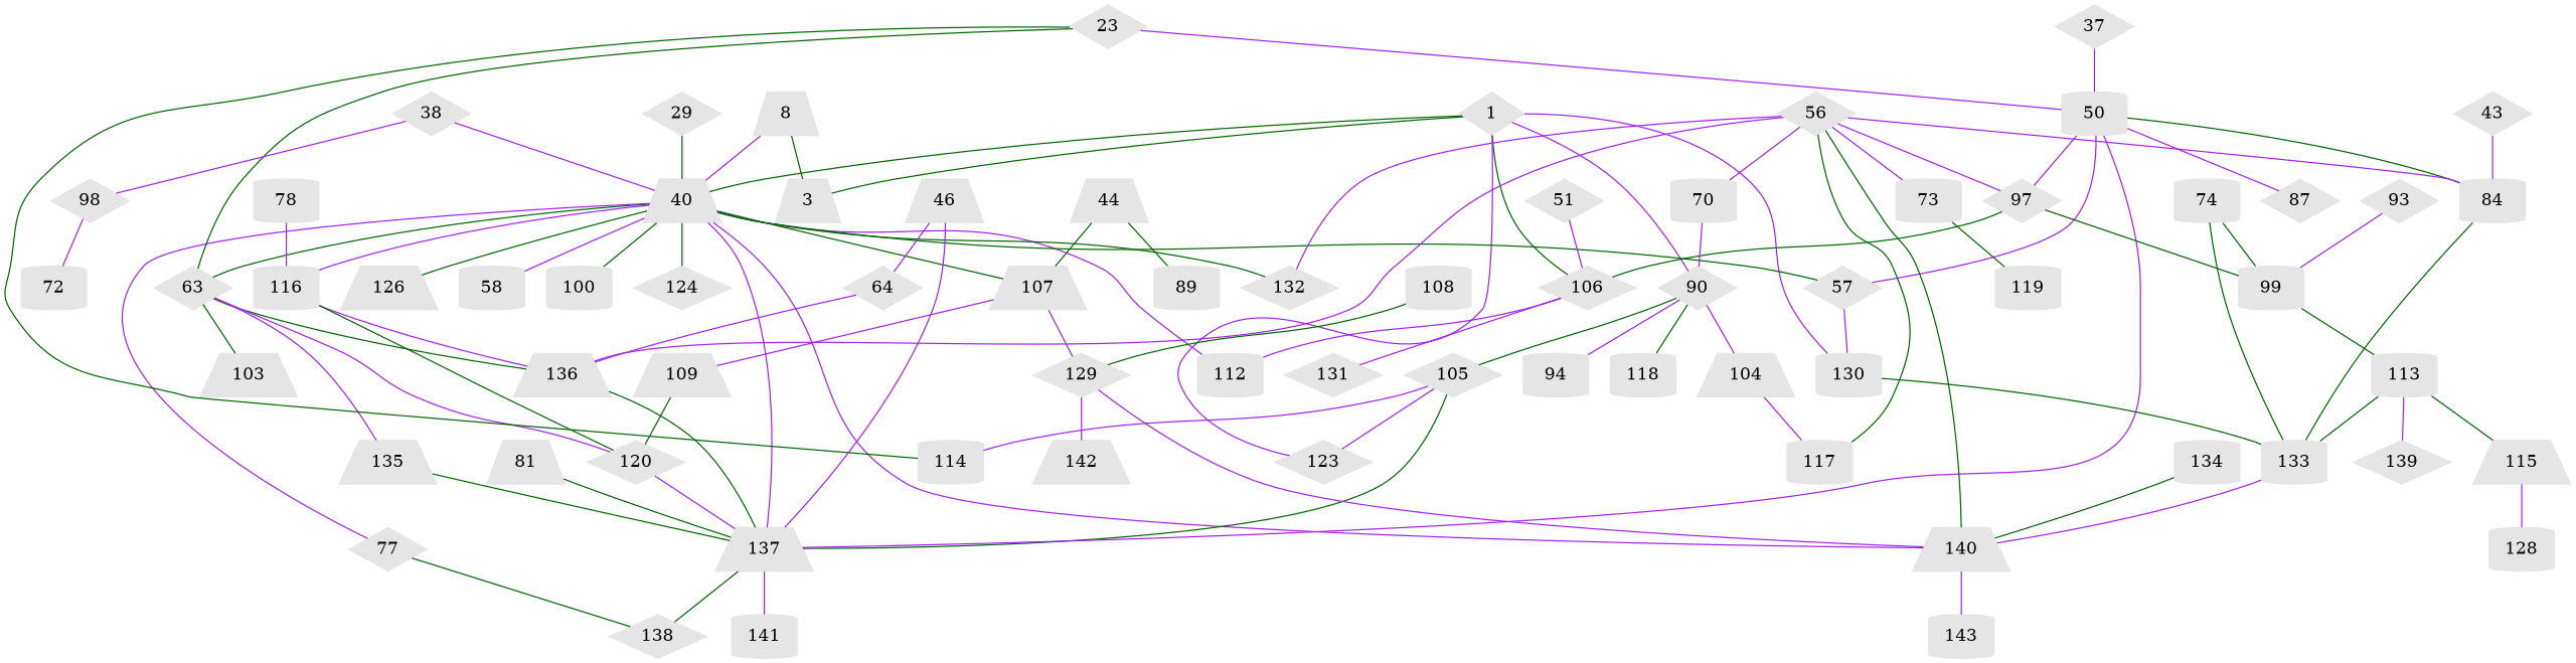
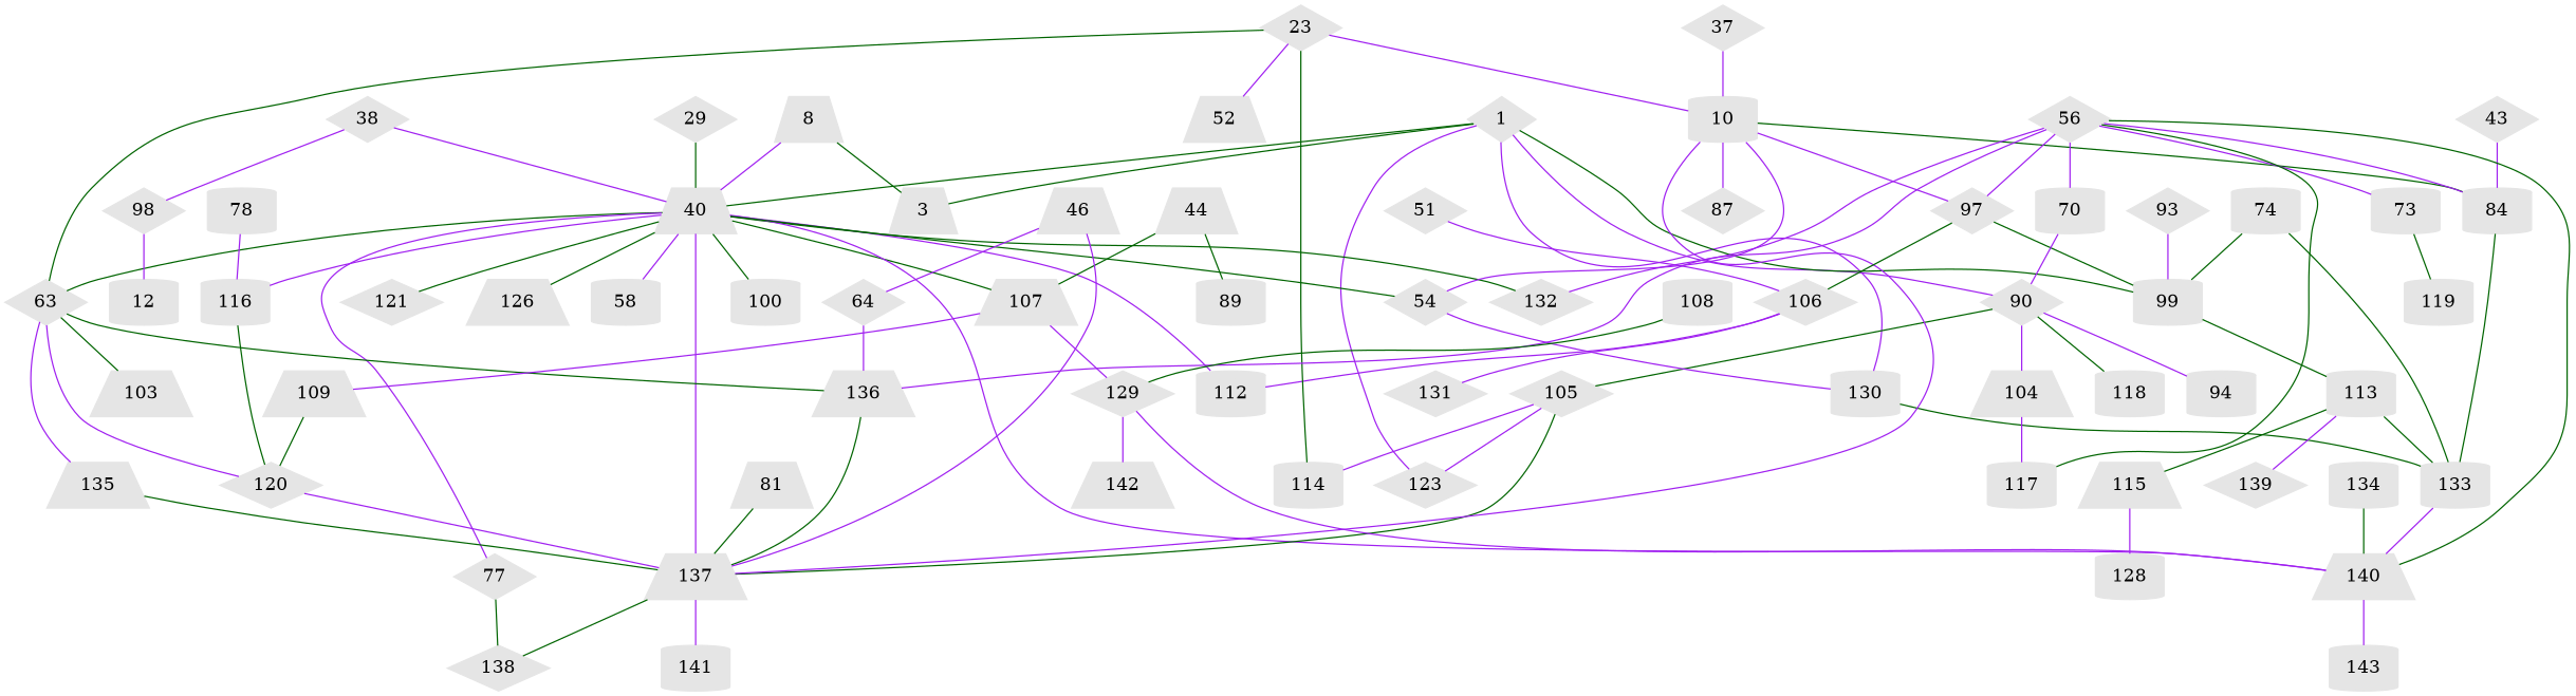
  graph {
    node [color=gray90 shape=diamond style=filled]
    edge [color=purple]
    3 [shape=trapezium]
    1
    40 [shape=trapezium super="+16+28+7"]
    90 [super="+20"]
    106 [super="+86+67+102"]
    123 [super="+13"]
    130 [shape=cylinder super="+4+110+62"]
    63 [super="+53+58+57+36+21"]
    n9 [label=58 shape=cylinder]
    77
    100 [shape=cylinder]
    107 [shape=trapezium super="+34"]
    112 [shape=cylinder]
    116 [shape=cylinder super="+75"]
-   124
+   124 [label=121]
    126 [shape=trapezium]
    132 [super="+10"]
    137 [shape=trapezium super="+30+48+68+14+95"]
    140 [shape=trapezium super="+127"]
-   54 [label=57]
+   54
    94 [shape=cylinder]
    104 [shape=trapezium]
    105 [super="+55+85"]
    118 [shape=cylinder]
    131
    133 [shape=cylinder super="+24+69"]
    8 [shape=trapezium]
-   50 [shape=cylinder super="+26"]
+   50 [shape=cylinder super="+26" label=10]
    23
+   52 [shape=trapezium]
    114 [shape=cylinder]
    84 [shape=cylinder super="+76+61"]
    87
    97 [super="+35+91"]
    136 [shape=trapezium super="+122"]
    103 [shape=trapezium]
    120 [super="+49"]
    135 [shape=trapezium]
    29
    37
    38
    98
-   72 [shape=cylinder]
+   72 [shape=cylinder label=12]
    138
    99 [shape=cylinder super="+31+88"]
    113 [shape=cylinder super="+32+60+82"]
    109 [shape=trapezium]
    129 [super="+101"]
    141 [shape=cylinder]
    143 [shape=cylinder]
    43
    44 [shape=trapezium]
    89 [shape=cylinder]
    46 [shape=trapezium]
    64
    51
    56 [super="+18+22"]
    70 [shape=cylinder]
    73 [shape=cylinder]
    117 [shape=cylinder]
    119 [shape=cylinder]
    74 [shape=cylinder super="+66"]
    78 [shape=cylinder]
    81 [shape=trapezium]
    93
    115 [shape=trapezium]
    139
    142 [shape=trapezium]
    108 [shape=cylinder]
    128 [shape=cylinder]
    134 [shape=cylinder]
    1 -- 3 [color=darkgreen]
    1 -- 40 [color=darkgreen]
    1 -- 90 [weight=2]
-   1 -- 106 [color=darkgreen]
+   1 -- 99 [color=darkgreen]
    1 -- 123
    1 -- 130
    40 -- 63 [color=darkgreen weight=4]
    40 -- n9
    40 -- 77
    40 -- 100 [color=darkgreen]
    40 -- 107 [color=darkgreen]
    40 -- 112
    40 -- 116
    40 -- 124 [color=darkgreen]
    40 -- 126 [color=darkgreen]
    40 -- 132 [color=darkgreen]
    40 -- 137 [weight=3]
    40 -- 140
    40 -- 54 [color=darkgreen]
    90 -- 94
    90 -- 104
    90 -- 105 [color=darkgreen]
    90 -- 118 [color=darkgreen]
    106 -- 112
    106 -- 131
    130 -- 133 [color=darkgreen]
    63 -- 136 [color=darkgreen]
    63 -- 103 [color=darkgreen]
    63 -- 120
    63 -- 135
    77 -- 138 [color=darkgreen]
    107 -- 109
    107 -- 129
-   116 -- 136
    116 -- 120 [color=darkgreen]
    137 -- 138 [color=darkgreen]
    137 -- 141
    140 -- 143
    54 -- 130
    104 -- 117
    105 -- 123
    105 -- 137 [color=darkgreen]
    105 -- 114
    133 -- 140
    8 -- 3 [color=darkgreen]
    8 -- 40
    50 -- 137
    50 -- 54
    50 -- 84 [color=darkgreen]
    50 -- 87
    50 -- 97
    23 -- 63 [color=darkgreen]
    23 -- 50 [weight=2]
+   23 -- 52
    23 -- 114 [color=darkgreen]
    84 -- 133 [color=darkgreen]
    97 -- 106 [color=darkgreen]
    97 -- 99 [color=darkgreen]
    136 -- 137 [color=darkgreen]
    120 -- 137
    135 -- 137 [color=darkgreen]
    29 -- 40 [color=darkgreen]
    37 -- 50
    38 -- 40
    38 -- 98
    98 -- 72
    99 -- 113 [color=darkgreen]
    113 -- 133 [color=darkgreen]
    113 -- 115 [color=darkgreen]
    113 -- 139
    109 -- 120 [color=darkgreen]
    129 -- 140
    129 -- 142
    43 -- 84
    44 -- 107 [color=darkgreen]
    44 -- 89 [color=darkgreen]
    46 -- 137
    46 -- 64
    64 -- 136
    51 -- 106
    56 -- 132
    56 -- 140 [color=darkgreen]
    56 -- 84
    56 -- 97
    56 -- 136 [weight=2]
    56 -- 70
    56 -- 73
    56 -- 117 [color=darkgreen]
    70 -- 90
    73 -- 119 [color=darkgreen]
    74 -- 133 [color=darkgreen]
    74 -- 99 [color=darkgreen]
    78 -- 116
    81 -- 137 [color=darkgreen]
    93 -- 99
    115 -- 128
    108 -- 129 [color=darkgreen]
    134 -- 140 [color=darkgreen]
  }
